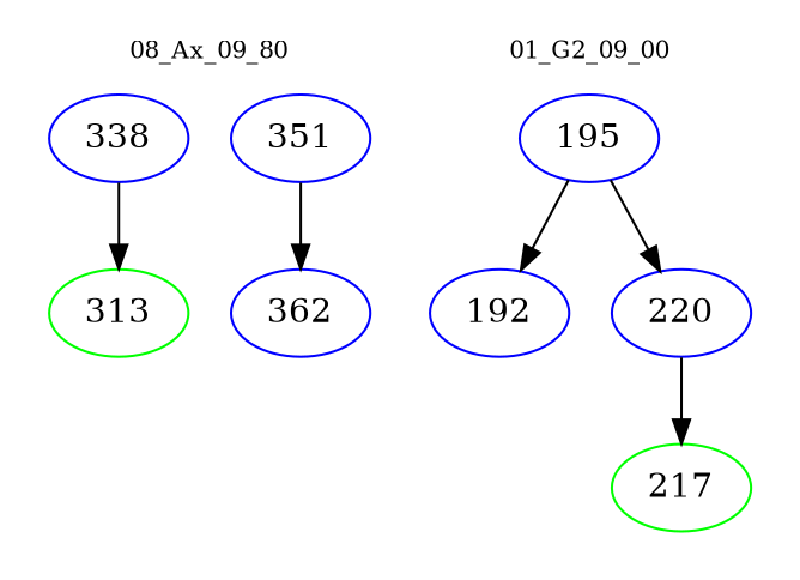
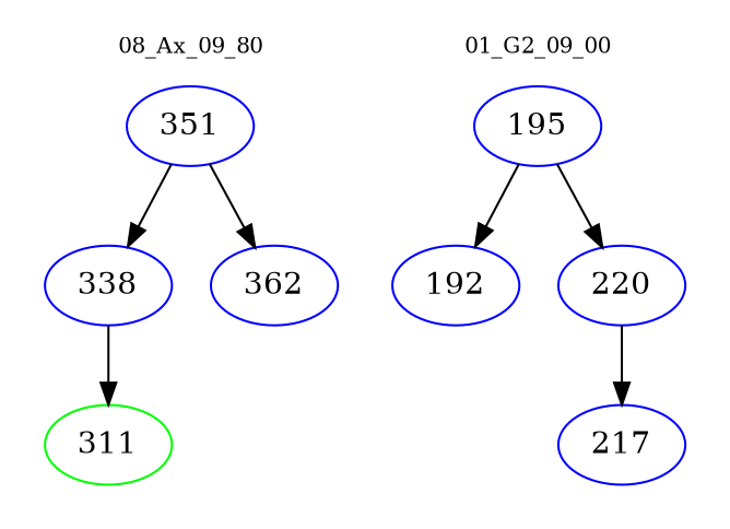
  digraph {
    node [color=blue]
    edge [color=black]
    n1 [label=351]
    n2 [label=338]
    n3 [label=362]
-   n4 [color=green label=313]
+   n4 [color=green label=311]
    n5 [label=195]
    n6 [label=192]
    n7 [label=220]
-   n8 [color=green label=217]
+   n8 [label=217]
    subgraph cluster_1 {
      color=white
      fontsize=10
      label="08_Ax_09_80"
      n1
      n2
      n3
      n4
    }
    subgraph cluster_2 {
      color=white
      fontsize=10
      label="01_G2_09_00"
      n5
      n6
      n7
      n8
    }
+   n1 -> n2
    n1 -> n3
    n2 -> n4
    n5 -> n6
    n5 -> n7
    n7 -> n8
  }
